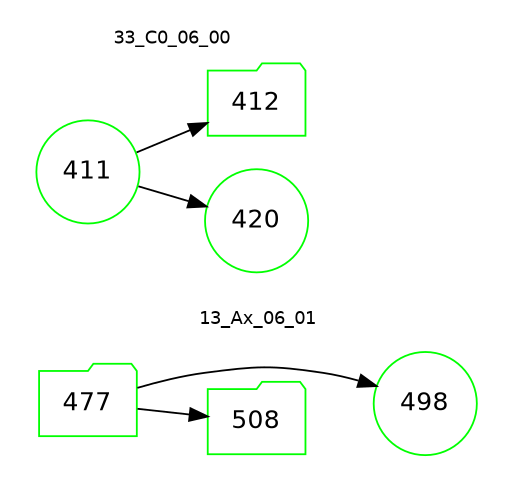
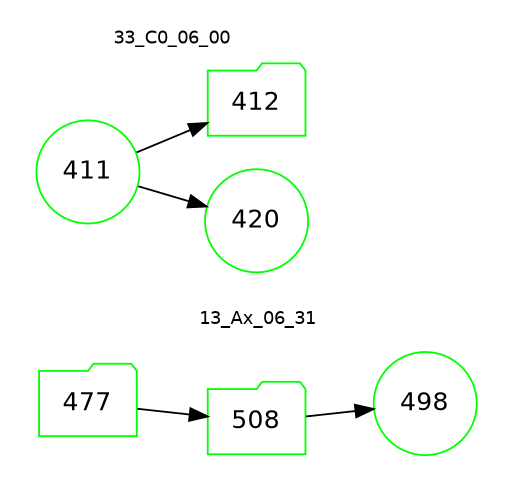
  digraph {
    fontname="DejaVu Sans"
    rankdir=LR
    node [color=green fontname="DejaVu Sans" shape=folder]
    edge [color=black fontname="DejaVu Sans"]
    n1 [label=477]
    n2 [label=508]
    n3 [label=498 shape=circle]
    n4 [label=411 shape=circle]
    n5 [label=420 shape=circle]
    n6 [label=412]
    subgraph cluster_1 {
      color=white
      fontsize=10
-     label="13_Ax_06_01"
+     label="13_Ax_06_31"
      n1
      n2
      n3
    }
    subgraph cluster_2 {
      color=white
      fontsize=10
      label="33_C0_06_00"
      n4
      n5
      n6
    }
    n1 -> n2
-   n1 -> n3
+   n2 -> n3
    n4 -> n5
    n4 -> n6
  }
